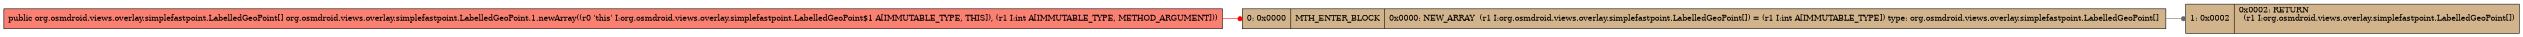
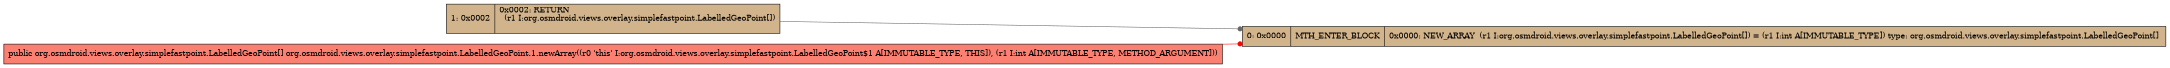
  digraph {
    rankdir=LR
    node [shape=record style=filled fillcolor=tan]
    edge [arrowhead=dot]
    n1 [label="{0\:\ 0x0000|MTH_ENTER_BLOCK\l|0x0000: NEW_ARRAY  (r1 I:org.osmdroid.views.overlay.simplefastpoint.LabelledGeoPoint[]) = (r1 I:int A[IMMUTABLE_TYPE]) type: org.osmdroid.views.overlay.simplefastpoint.LabelledGeoPoint[] \l}"]
    n2 [label="{1\:\ 0x0002|0x0002: RETURN  \l  (r1 I:org.osmdroid.views.overlay.simplefastpoint.LabelledGeoPoint[])\l \l}"]
    n3 [label="{public org.osmdroid.views.overlay.simplefastpoint.LabelledGeoPoint[] org.osmdroid.views.overlay.simplefastpoint.LabelledGeoPoint.1.newArray((r0 'this' I:org.osmdroid.views.overlay.simplefastpoint.LabelledGeoPoint$1 A[IMMUTABLE_TYPE, THIS]), (r1 I:int A[IMMUTABLE_TYPE, METHOD_ARGUMENT])) }" fillcolor=salmon]
-   n1 -> n2 [color=gray40]
+   n2 -> n1 [color=gray40]
    n3 -> n1 [color=red]
  }
